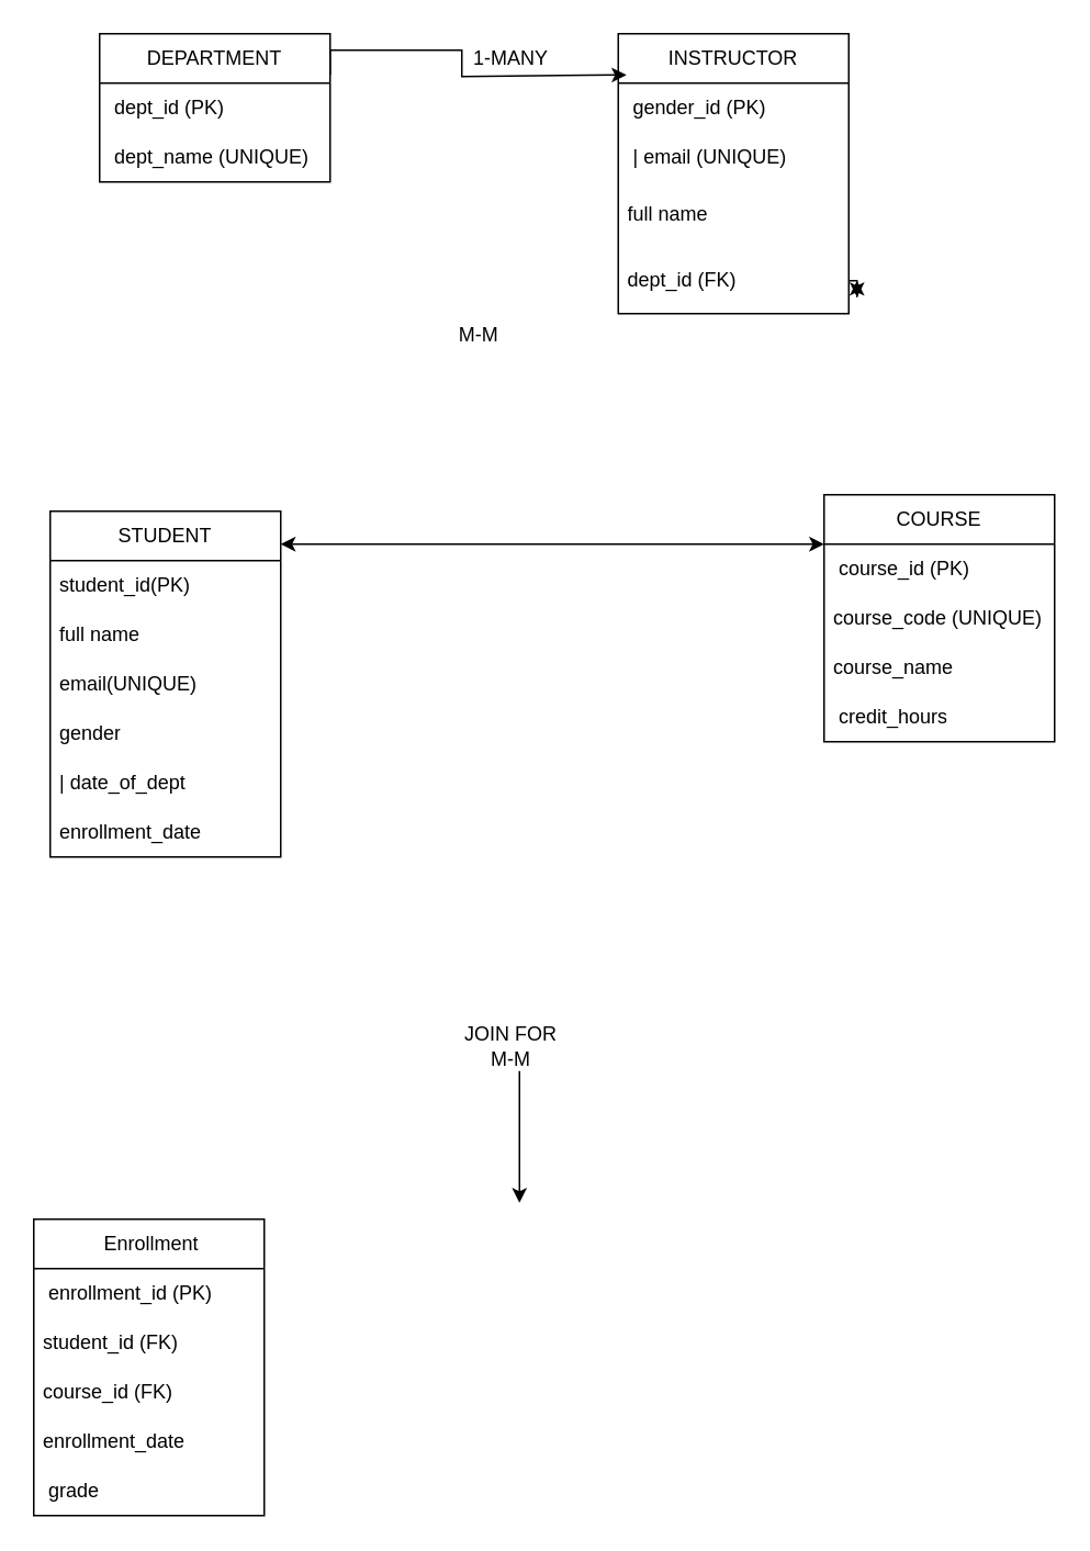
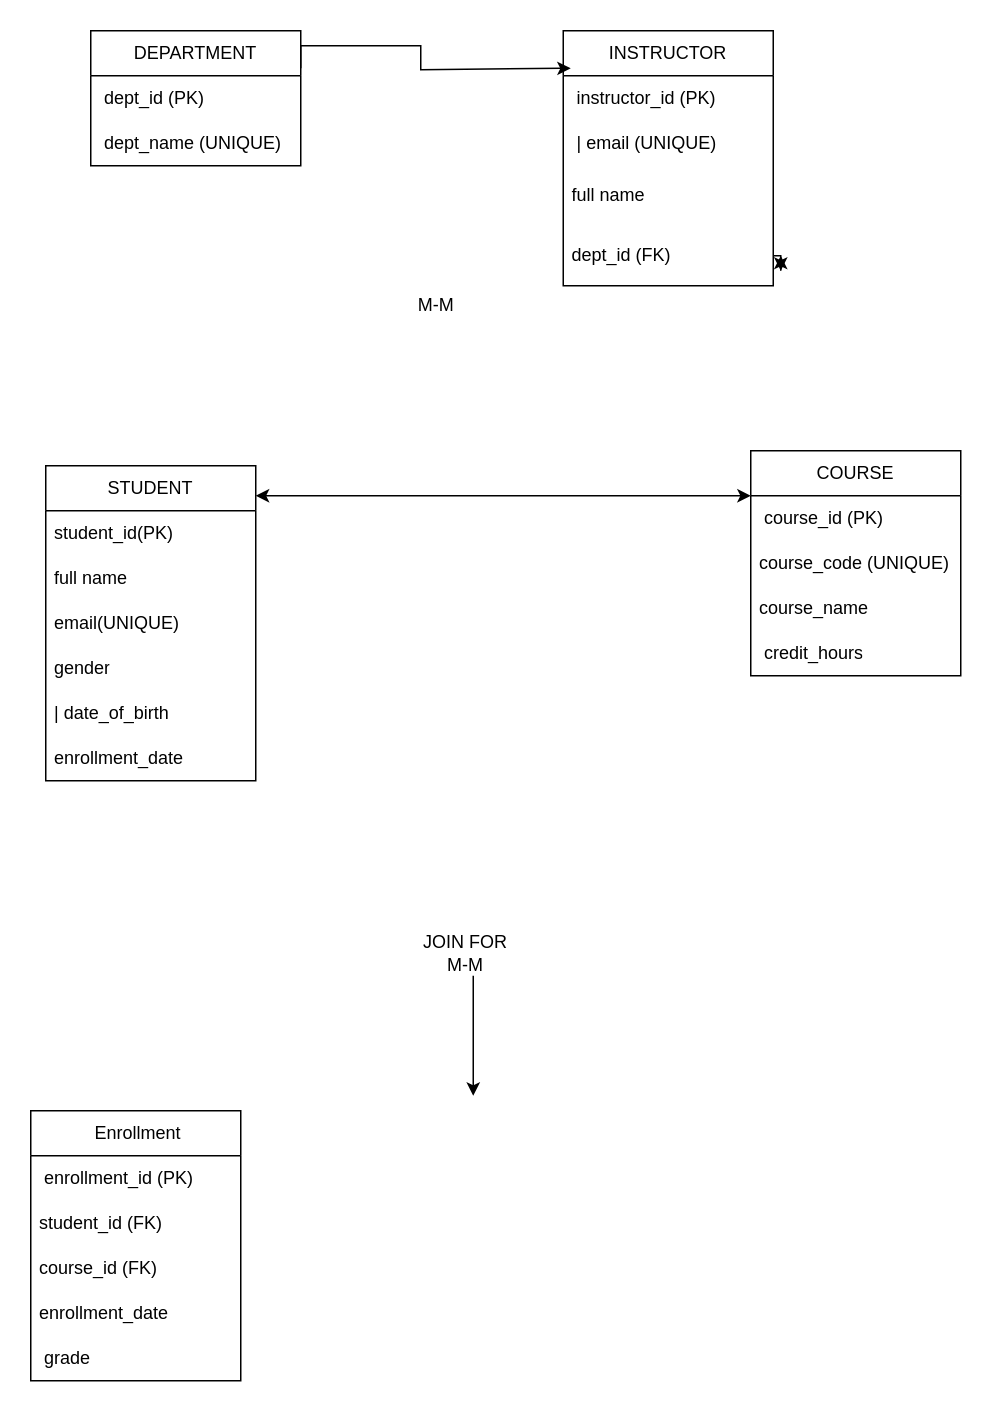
  <mxCell id="0" />
  <mxCell id="1" parent="0" />
  <mxCell id="2" value="DEPARTMENT" style="swimlane;fontStyle=0;childLayout=stackLayout;horizontal=1;startSize=30;horizontalStack=0;resizeParent=1;resizeParentMax=0;resizeLast=0;collapsible=1;marginBottom=0;whiteSpace=wrap;html=1;" parent="1" vertex="1"><mxGeometry x="60" y="20" width="140" height="90" as="geometry" /></mxCell>
  <mxCell id="3" value="&amp;nbsp;dept_id (PK)" style="text;strokeColor=none;fillColor=none;align=left;verticalAlign=middle;spacingLeft=4;spacingRight=4;overflow=hidden;points=[[0,0.5],[1,0.5]];portConstraint=eastwest;rotatable=0;whiteSpace=wrap;html=1;" parent="2" vertex="1"><mxGeometry y="30" width="140" height="30" as="geometry" /></mxCell>
  <mxCell id="4" value="&amp;nbsp;dept_name (UNIQUE)" style="text;strokeColor=none;fillColor=none;align=left;verticalAlign=middle;spacingLeft=4;spacingRight=4;overflow=hidden;points=[[0,0.5],[1,0.5]];portConstraint=eastwest;rotatable=0;whiteSpace=wrap;html=1;" parent="2" vertex="1"><mxGeometry y="60" width="140" height="30" as="geometry" /></mxCell>
- <mxCell id="5" value="1-MANY" style="text;html=1;align=center;verticalAlign=middle;whiteSpace=wrap;rounded=0;" parent="1" vertex="1"><mxGeometry x="280" y="20" width="60" height="30" as="geometry" /></mxCell>
  <mxCell id="6" value="INSTRUCTOR" style="swimlane;fontStyle=0;childLayout=stackLayout;horizontal=1;startSize=30;horizontalStack=0;resizeParent=1;resizeParentMax=0;resizeLast=0;collapsible=1;marginBottom=0;whiteSpace=wrap;html=1;" parent="1" vertex="1"><mxGeometry x="375" y="20" width="140" height="170" as="geometry" /></mxCell>
- <mxCell id="7" value="&amp;nbsp;gender_id (PK)" style="text;strokeColor=none;fillColor=none;align=left;verticalAlign=middle;spacingLeft=4;spacingRight=4;overflow=hidden;points=[[0,0.5],[1,0.5]];portConstraint=eastwest;rotatable=0;whiteSpace=wrap;html=1;" parent="6" vertex="1"><mxGeometry y="30" width="140" height="30" as="geometry" /></mxCell>
+ <mxCell id="7" value="&amp;nbsp;instructor_id (PK)" style="text;strokeColor=none;fillColor=none;align=left;verticalAlign=middle;spacingLeft=4;spacingRight=4;overflow=hidden;points=[[0,0.5],[1,0.5]];portConstraint=eastwest;rotatable=0;whiteSpace=wrap;html=1;" parent="6" vertex="1"><mxGeometry y="30" width="140" height="30" as="geometry" /></mxCell>
  <mxCell id="8" value="&amp;nbsp;| email (UNIQUE)&amp;nbsp;" style="text;strokeColor=none;fillColor=none;align=left;verticalAlign=middle;spacingLeft=4;spacingRight=4;overflow=hidden;points=[[0,0.5],[1,0.5]];portConstraint=eastwest;rotatable=0;whiteSpace=wrap;html=1;" parent="6" vertex="1"><mxGeometry y="60" width="140" height="30" as="geometry" /></mxCell>
  <mxCell id="9" style="edgeStyle=orthogonalEdgeStyle;rounded=0;orthogonalLoop=1;jettySize=auto;html=1;" parent="6" edge="1"><mxGeometry relative="1" as="geometry"><mxPoint x="145" y="150" as="targetPoint" /><mxPoint x="145" y="160" as="sourcePoint" /></mxGeometry></mxCell>
  <mxCell id="10" value="full name" style="text;strokeColor=none;fillColor=none;align=left;verticalAlign=middle;spacingLeft=4;spacingRight=4;overflow=hidden;points=[[0,0.5],[1,0.5]];portConstraint=eastwest;rotatable=0;whiteSpace=wrap;html=1;" parent="6" vertex="1"><mxGeometry y="90" width="140" height="40" as="geometry" /></mxCell>
  <mxCell id="11" value="dept_id (FK)" style="text;strokeColor=none;fillColor=none;align=left;verticalAlign=middle;spacingLeft=4;spacingRight=4;overflow=hidden;points=[[0,0.5],[1,0.5]];portConstraint=eastwest;rotatable=0;whiteSpace=wrap;html=1;" parent="6" vertex="1"><mxGeometry y="130" width="140" height="40" as="geometry" /></mxCell>
  <mxCell id="12" style="edgeStyle=orthogonalEdgeStyle;rounded=0;orthogonalLoop=1;jettySize=auto;html=1;exitX=1;exitY=0.5;exitDx=0;exitDy=0;entryX=1.036;entryY=0.75;entryDx=0;entryDy=0;entryPerimeter=0;" parent="6" source="11" target="11" edge="1"><mxGeometry relative="1" as="geometry"><Array as="points"><mxPoint x="145" y="150" /></Array></mxGeometry></mxCell>
  <mxCell id="13" style="edgeStyle=orthogonalEdgeStyle;rounded=0;orthogonalLoop=1;jettySize=auto;html=1;exitX=1;exitY=0.5;exitDx=0;exitDy=0;" parent="1" edge="1"><mxGeometry relative="1" as="geometry"><mxPoint x="380" y="45" as="targetPoint" /><mxPoint x="200" y="45" as="sourcePoint" /><Array as="points"><mxPoint x="200" y="30" /><mxPoint x="280" y="30" /><mxPoint x="280" y="46" /></Array></mxGeometry></mxCell>
  <mxCell id="14" value="STUDENT" style="swimlane;fontStyle=0;childLayout=stackLayout;horizontal=1;startSize=30;horizontalStack=0;resizeParent=1;resizeParentMax=0;resizeLast=0;collapsible=1;marginBottom=0;whiteSpace=wrap;html=1;" parent="1" vertex="1"><mxGeometry x="30" y="310" width="140" height="210" as="geometry" /></mxCell>
  <mxCell id="15" value="student_id(PK)" style="text;strokeColor=none;fillColor=none;align=left;verticalAlign=middle;spacingLeft=4;spacingRight=4;overflow=hidden;points=[[0,0.5],[1,0.5]];portConstraint=eastwest;rotatable=0;whiteSpace=wrap;html=1;" parent="14" vertex="1"><mxGeometry y="30" width="140" height="30" as="geometry" /></mxCell>
  <mxCell id="16" value="full name" style="text;strokeColor=none;fillColor=none;align=left;verticalAlign=middle;spacingLeft=4;spacingRight=4;overflow=hidden;points=[[0,0.5],[1,0.5]];portConstraint=eastwest;rotatable=0;whiteSpace=wrap;html=1;" parent="14" vertex="1"><mxGeometry y="60" width="140" height="30" as="geometry" /></mxCell>
  <mxCell id="17" value="email(UNIQUE)" style="text;strokeColor=none;fillColor=none;align=left;verticalAlign=middle;spacingLeft=4;spacingRight=4;overflow=hidden;points=[[0,0.5],[1,0.5]];portConstraint=eastwest;rotatable=0;whiteSpace=wrap;html=1;" parent="14" vertex="1"><mxGeometry y="90" width="140" height="30" as="geometry" /></mxCell>
  <mxCell id="18" value="gender" style="text;strokeColor=none;fillColor=none;align=left;verticalAlign=middle;spacingLeft=4;spacingRight=4;overflow=hidden;points=[[0,0.5],[1,0.5]];portConstraint=eastwest;rotatable=0;whiteSpace=wrap;html=1;" parent="14" vertex="1"><mxGeometry y="120" width="140" height="30" as="geometry" /></mxCell>
- <mxCell id="19" value="| date_of_dept&amp;nbsp;" style="text;strokeColor=none;fillColor=none;align=left;verticalAlign=middle;spacingLeft=4;spacingRight=4;overflow=hidden;points=[[0,0.5],[1,0.5]];portConstraint=eastwest;rotatable=0;whiteSpace=wrap;html=1;" parent="14" vertex="1"><mxGeometry y="150" width="140" height="30" as="geometry" /></mxCell>
+ <mxCell id="19" value="| date_of_birth&amp;nbsp;" style="text;strokeColor=none;fillColor=none;align=left;verticalAlign=middle;spacingLeft=4;spacingRight=4;overflow=hidden;points=[[0,0.5],[1,0.5]];portConstraint=eastwest;rotatable=0;whiteSpace=wrap;html=1;" parent="14" vertex="1"><mxGeometry y="150" width="140" height="30" as="geometry" /></mxCell>
  <mxCell id="20" value="enrollment_date" style="text;strokeColor=none;fillColor=none;align=left;verticalAlign=middle;spacingLeft=4;spacingRight=4;overflow=hidden;points=[[0,0.5],[1,0.5]];portConstraint=eastwest;rotatable=0;whiteSpace=wrap;html=1;" parent="14" vertex="1"><mxGeometry y="180" width="140" height="30" as="geometry" /></mxCell>
  <mxCell id="21" value="" style="endArrow=classic;startArrow=classic;html=1;rounded=0;" parent="1" edge="1"><mxGeometry width="50" height="50" relative="1" as="geometry"><mxPoint x="170" y="330" as="sourcePoint" /><mxPoint x="500" y="330" as="targetPoint" /></mxGeometry></mxCell>
  <mxCell id="22" value="COURSE" style="swimlane;fontStyle=0;childLayout=stackLayout;horizontal=1;startSize=30;horizontalStack=0;resizeParent=1;resizeParentMax=0;resizeLast=0;collapsible=1;marginBottom=0;whiteSpace=wrap;html=1;" parent="1" vertex="1"><mxGeometry x="500" y="300" width="140" height="150" as="geometry" /></mxCell>
  <mxCell id="23" value="&amp;nbsp;course_id (PK)" style="text;strokeColor=none;fillColor=none;align=left;verticalAlign=middle;spacingLeft=4;spacingRight=4;overflow=hidden;points=[[0,0.5],[1,0.5]];portConstraint=eastwest;rotatable=0;whiteSpace=wrap;html=1;" parent="22" vertex="1"><mxGeometry y="30" width="140" height="30" as="geometry" /></mxCell>
  <mxCell id="24" value="course_code (UNIQUE)" style="text;strokeColor=none;fillColor=none;align=left;verticalAlign=middle;spacingLeft=4;spacingRight=4;overflow=hidden;points=[[0,0.5],[1,0.5]];portConstraint=eastwest;rotatable=0;whiteSpace=wrap;html=1;" parent="22" vertex="1"><mxGeometry y="60" width="140" height="30" as="geometry" /></mxCell>
  <mxCell id="25" value="course_name" style="text;strokeColor=none;fillColor=none;align=left;verticalAlign=middle;spacingLeft=4;spacingRight=4;overflow=hidden;points=[[0,0.5],[1,0.5]];portConstraint=eastwest;rotatable=0;whiteSpace=wrap;html=1;" parent="22" vertex="1"><mxGeometry y="90" width="140" height="30" as="geometry" /></mxCell>
  <mxCell id="26" value="&amp;nbsp;credit_hours" style="text;strokeColor=none;fillColor=none;align=left;verticalAlign=middle;spacingLeft=4;spacingRight=4;overflow=hidden;points=[[0,0.5],[1,0.5]];portConstraint=eastwest;rotatable=0;whiteSpace=wrap;html=1;" parent="22" vertex="1"><mxGeometry y="120" width="140" height="30" as="geometry" /></mxCell>
  <mxCell id="27" value="M-M" style="text;html=1;align=center;verticalAlign=middle;resizable=0;points=[];autosize=1;strokeColor=none;fillColor=none;" parent="1" vertex="1"><mxGeometry x="265" y="188" width="50" height="30" as="geometry" /></mxCell>
  <mxCell id="28" value="" style="endArrow=classic;html=1;rounded=0;" parent="1" edge="1"><mxGeometry width="50" height="50" relative="1" as="geometry"><mxPoint x="315" y="650" as="sourcePoint" /><mxPoint x="315" y="730" as="targetPoint" /></mxGeometry></mxCell>
  <mxCell id="29" value="JOIN FOR M-M" style="text;html=1;align=center;verticalAlign=middle;whiteSpace=wrap;rounded=0;" parent="1" vertex="1"><mxGeometry x="280" y="620" width="60" height="30" as="geometry" /></mxCell>
  <mxCell id="30" value="&amp;nbsp; Enrollment&amp;nbsp;" style="swimlane;fontStyle=0;childLayout=stackLayout;horizontal=1;startSize=30;horizontalStack=0;resizeParent=1;resizeParentMax=0;resizeLast=0;collapsible=1;marginBottom=0;whiteSpace=wrap;html=1;" parent="1" vertex="1"><mxGeometry y="740" width="140" height="180" as="geometry" x="20" /></mxCell>
  <mxCell id="31" value="&amp;nbsp;enrollment_id (PK)" style="text;strokeColor=none;fillColor=none;align=left;verticalAlign=middle;spacingLeft=4;spacingRight=4;overflow=hidden;points=[[0,0.5],[1,0.5]];portConstraint=eastwest;rotatable=0;whiteSpace=wrap;html=1;" parent="30" vertex="1"><mxGeometry y="30" width="140" height="30" as="geometry" /></mxCell>
  <mxCell id="32" value="student_id (FK)" style="text;strokeColor=none;fillColor=none;align=left;verticalAlign=middle;spacingLeft=4;spacingRight=4;overflow=hidden;points=[[0,0.5],[1,0.5]];portConstraint=eastwest;rotatable=0;whiteSpace=wrap;html=1;" parent="30" vertex="1"><mxGeometry y="60" width="140" height="30" as="geometry" /></mxCell>
  <mxCell id="33" value="course_id (FK)" style="text;strokeColor=none;fillColor=none;align=left;verticalAlign=middle;spacingLeft=4;spacingRight=4;overflow=hidden;points=[[0,0.5],[1,0.5]];portConstraint=eastwest;rotatable=0;whiteSpace=wrap;html=1;" parent="30" vertex="1"><mxGeometry y="90" width="140" height="30" as="geometry" /></mxCell>
  <mxCell id="34" value="enrollment_date" style="text;strokeColor=none;fillColor=none;align=left;verticalAlign=middle;spacingLeft=4;spacingRight=4;overflow=hidden;points=[[0,0.5],[1,0.5]];portConstraint=eastwest;rotatable=0;whiteSpace=wrap;html=1;" parent="30" vertex="1"><mxGeometry y="120" width="140" height="30" as="geometry" /></mxCell>
  <mxCell id="35" value="&amp;nbsp;grade&amp;nbsp; &amp;nbsp;" style="text;strokeColor=none;fillColor=none;align=left;verticalAlign=middle;spacingLeft=4;spacingRight=4;overflow=hidden;points=[[0,0.5],[1,0.5]];portConstraint=eastwest;rotatable=0;whiteSpace=wrap;html=1;" parent="30" vertex="1"><mxGeometry y="150" width="140" height="30" as="geometry" /></mxCell>
